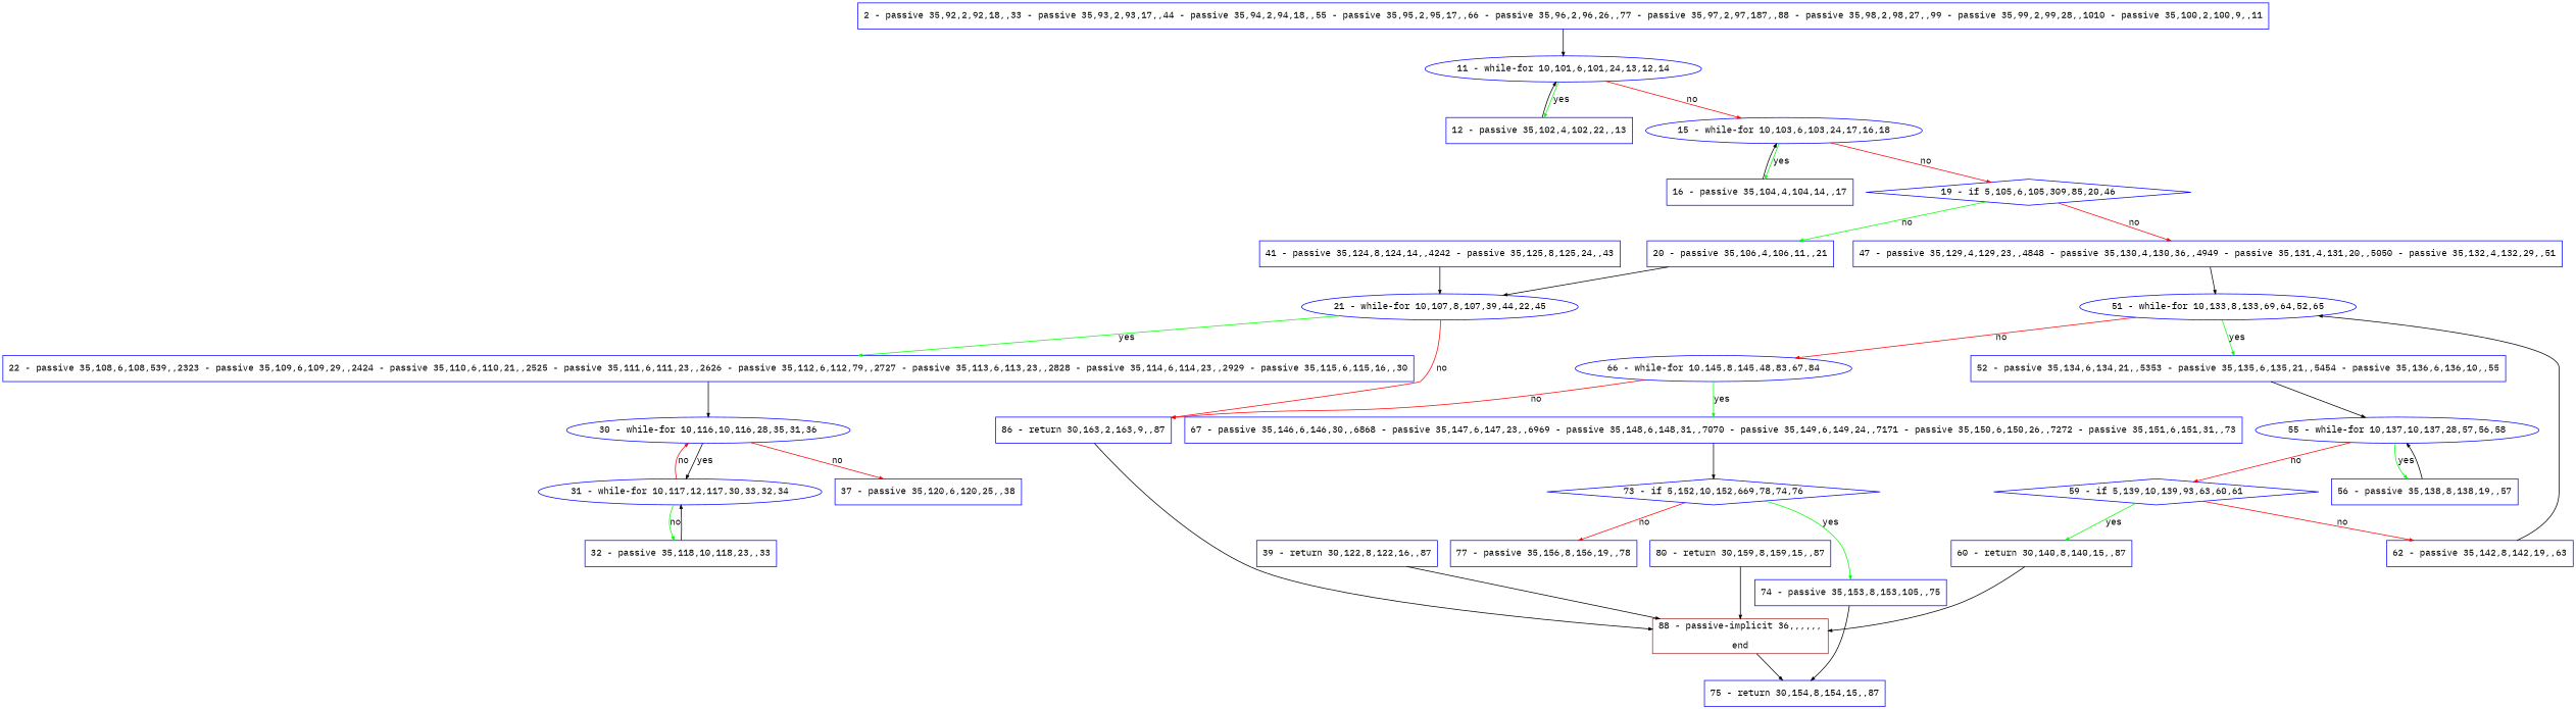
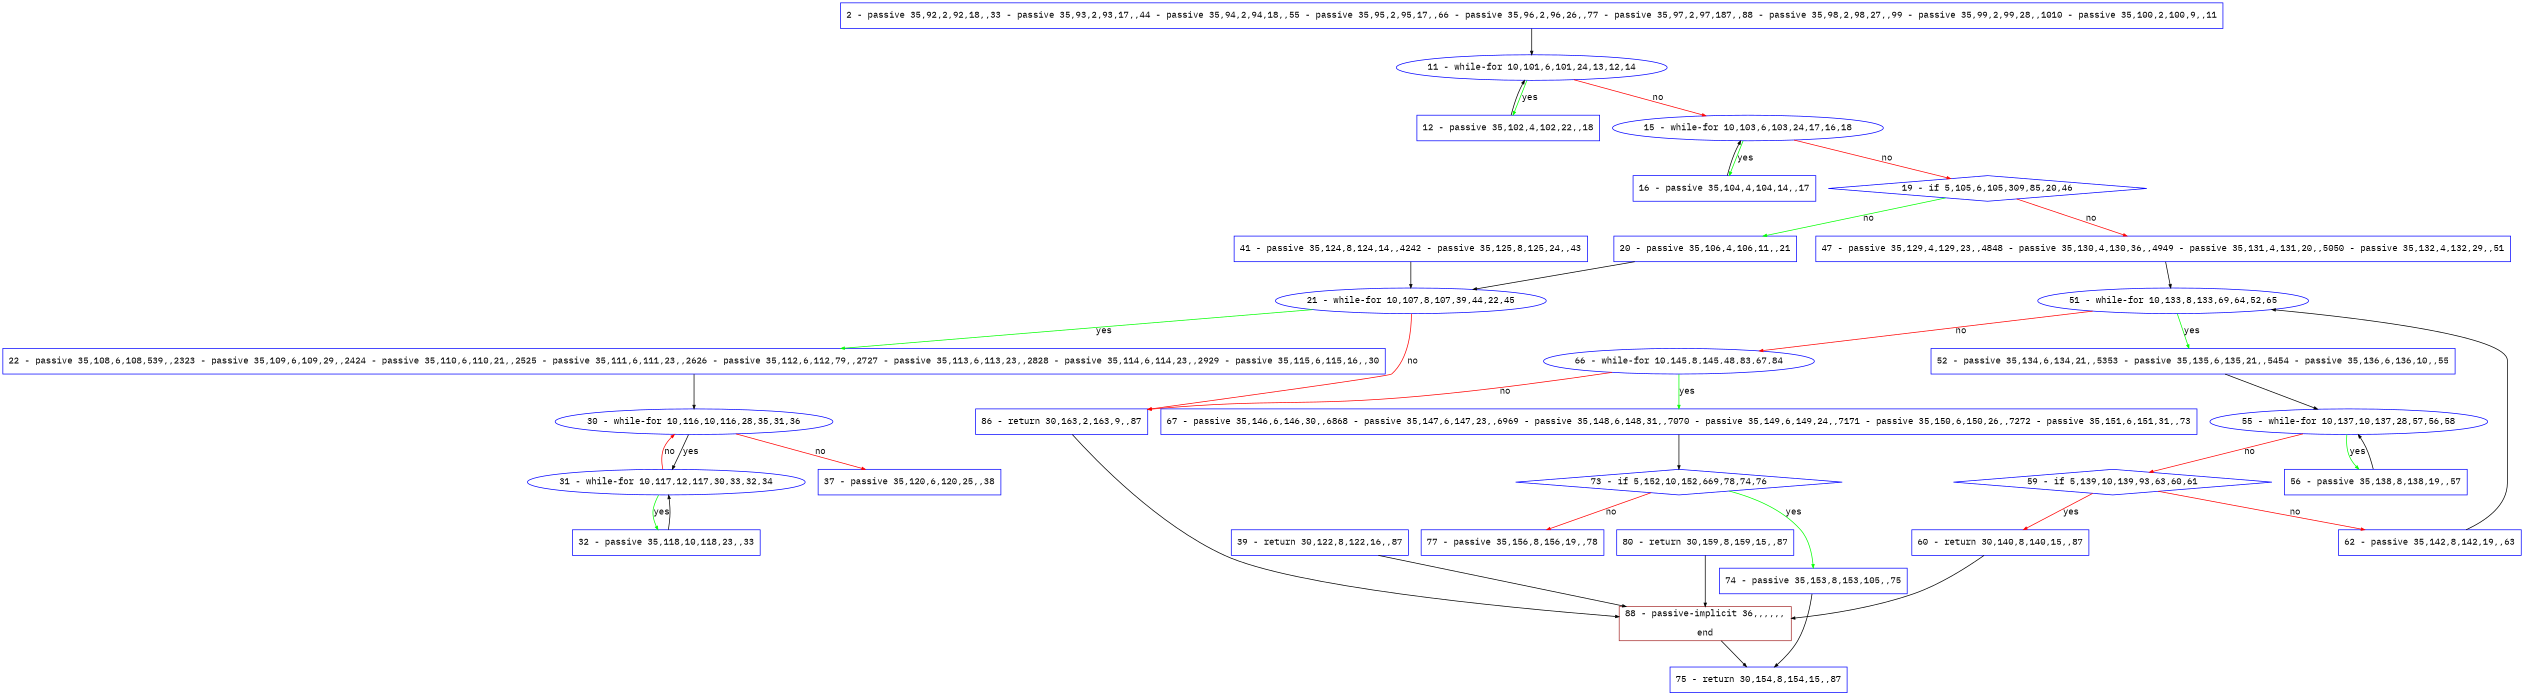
  digraph {
    bgcolor=white
    compound=true
    fillcolor="#FFFFCC"
    fontname="IBM Plex Mono"
    fontsize=12
    pack=true
    packmode=clust
    style="rounded,filled"
    node [color="#0000ff" compound=true fillcolor="#ffffff" fixedsize=false fontname="IBM Plex Mono" fontsize=12 node_initialized=no shape=box style=filled]
    edge [arrowhead=normal arrowsize=0.5 arrowtail=none color="#000000" compound=true dir=forward fontcolor=black fontname="IBM Plex Mono" fontsize=12]
    n1 [label="2 - passive 35,92,2,92,18,,33 - passive 35,93,2,93,17,,44 - passive 35,94,2,94,18,,55 - passive 35,95,2,95,17,,66 - passive 35,96,2,96,26,,77 - passive 35,97,2,97,187,,88 - passive 35,98,2,98,27,,99 - passive 35,99,2,99,28,,1010 - passive 35,100,2,100,9,,11"]
    n2 [label="11 - while-for 10,101,6,101,24,13,12,14" shape=oval]
-   n3 [label="12 - passive 35,102,4,102,22,,13"]
+   n3 [label="12 - passive 35,102,4,102,22,,18"]
    n4 [label="15 - while-for 10,103,6,103,24,17,16,18" shape=oval]
    n5 [label="16 - passive 35,104,4,104,14,,17"]
    n6 [label="19 - if 5,105,6,105,309,85,20,46" shape=diamond]
    n7 [label="20 - passive 35,106,4,106,11,,21"]
    n8 [label="47 - passive 35,129,4,129,23,,4848 - passive 35,130,4,130,36,,4949 - passive 35,131,4,131,20,,5050 - passive 35,132,4,132,29,,51"]
    n9 [label="21 - while-for 10,107,8,107,39,44,22,45" shape=oval]
    n10 [label="51 - while-for 10,133,8,133,69,64,52,65" shape=oval]
    n11 [label="22 - passive 35,108,6,108,539,,2323 - passive 35,109,6,109,29,,2424 - passive 35,110,6,110,21,,2525 - passive 35,111,6,111,23,,2626 - passive 35,112,6,112,79,,2727 - passive 35,113,6,113,23,,2828 - passive 35,114,6,114,23,,2929 - passive 35,115,6,115,16,,30"]
    n12 [label="86 - return 30,163,2,163,9,,87"]
    n13 [label="52 - passive 35,134,6,134,21,,5353 - passive 35,135,6,135,21,,5454 - passive 35,136,6,136,10,,55"]
    n14 [label="66 - while-for 10,145,8,145,48,83,67,84" shape=oval]
    n15 [label="30 - while-for 10,116,10,116,28,35,31,36" shape=oval]
    n16 [color="#a52a2a" label="88 - passive-implicit 36,,,,,,\n\nend"]
    n17 [label="31 - while-for 10,117,12,117,30,33,32,34" shape=oval]
    n18 [label="37 - passive 35,120,6,120,25,,38"]
    n19 [label="75 - return 30,154,8,154,15,,87"]
    n20 [label="32 - passive 35,118,10,118,23,,33"]
    n21 [label="39 - return 30,122,8,122,16,,87"]
    n22 [label="41 - passive 35,124,8,124,14,,4242 - passive 35,125,8,125,24,,43"]
    n23 [label="55 - while-for 10,137,10,137,28,57,56,58" shape=oval]
    n24 [label="67 - passive 35,146,6,146,30,,6868 - passive 35,147,6,147,23,,6969 - passive 35,148,6,148,31,,7070 - passive 35,149,6,149,24,,7171 - passive 35,150,6,150,26,,7272 - passive 35,151,6,151,31,,73"]
    n25 [label="56 - passive 35,138,8,138,19,,57"]
    n26 [label="59 - if 5,139,10,139,93,63,60,61" shape=diamond]
    n27 [label="73 - if 5,152,10,152,669,78,74,76" shape=diamond]
    n28 [label="60 - return 30,140,8,140,15,,87"]
    n29 [label="62 - passive 35,142,8,142,19,,63"]
    n30 [label="74 - passive 35,153,8,153,105,,75"]
    n31 [label="77 - passive 35,156,8,156,19,,78"]
    n32 [label="80 - return 30,159,8,159,15,,87"]
    n1 -> n2
    n2 -> n3 [color="#00ff00" label=yes]
    n2 -> n4 [color="#ff0000" label=no]
    n3 -> n2
    n4 -> n5 [color="#00ff00" label=yes]
    n4 -> n6 [color="#ff0000" label=no]
    n5 -> n4
    n6 -> n7 [color="#00ff00" label=no]
    n6 -> n8 [color="#ff0000" label=no]
    n7 -> n9
    n8 -> n10
    n9 -> n11 [color="#00ff00" label=yes]
    n9 -> n12 [color="#ff0000" label=no]
    n10 -> n13 [color="#00ff00" label=yes]
    n10 -> n14 [color="#ff0000" label=no]
    n11 -> n15
    n12 -> n16
    n13 -> n23
    n14 -> n12 [color="#ff0000" label=no]
    n14 -> n24 [color="#00ff00" label=yes]
    n15 -> n17 [label=yes]
    n15 -> n18 [color="#ff0000" label=no]
    n16 -> n19
    n17 -> n15 [color="#ff0000" label=no]
-   n17 -> n20 [color="#00ff00" label=no]
+   n17 -> n20 [color="#00ff00" label=yes]
    n20 -> n17
    n21 -> n16
    n22 -> n9
    n23 -> n25 [color="#00ff00" label=yes]
    n23 -> n26 [color="#ff0000" label=no]
    n24 -> n27
    n25 -> n23
-   n26 -> n28 [color="#00ff00" label=yes]
+   n26 -> n28 [color="#ff0000" label=yes]
    n26 -> n29 [color="#ff0000" label=no]
    n27 -> n30 [color="#00ff00" label=yes]
    n27 -> n31 [color="#ff0000" label=no]
    n28 -> n16
    n29 -> n10
    n30 -> n19
    n32 -> n16
  }
